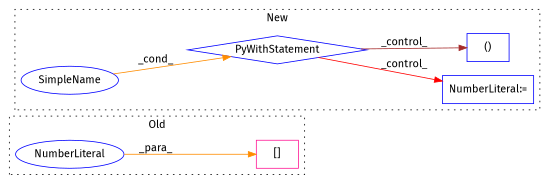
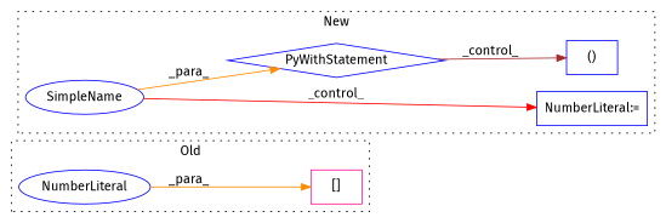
  digraph {
    fontname="Fira Sans"
    rankdir=LR
    node [color=blue fontname="Fira Sans" shape=box]
    edge [color=darkorange fontname="Fira Sans"]
    n1 [a=2 color=deeppink l="92,1" label="[]" s="4582,4675"]
    n2 [a=34 l=1 label=NumberLiteral s=4674 shape=ellipse]
    n3 [a=7 l=2 label="NumberLiteral:=" s=4409]
    n4 [a=42 label=SimpleName shape=ellipse]
    n5 [a=104 l="10,2" label=PyWithStatement s="3915,3940" shape=diamond]
    n6 [a=106 l=29 label="()" s=4380]
    subgraph cluster_1 {
      label=Old
      style=dotted
      n1
      n2
    }
    subgraph cluster_2 {
      label=New
      style=dotted
      n3
      n4
      n5
      n6
    }
    n2 -> n1 [label=_para_]
-   n4 -> n5 [label=_cond_]
-   n5 -> n3 [color=red label=_control_]
+   n4 -> n5 [label=_para_]
+   n4 -> n3 [color=red label=_control_]
    n5 -> n6 [color=brown label=_control_]
  }
